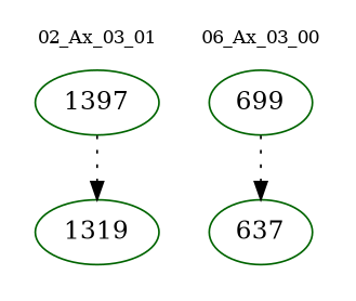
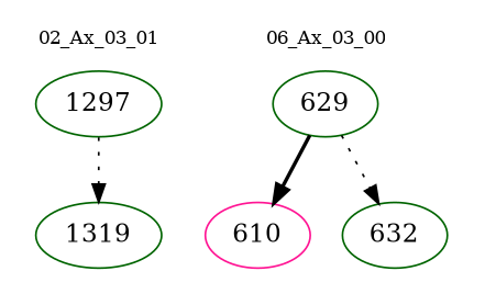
  digraph {
    node [color=darkgreen]
    edge [color=black style=dotted]
-   n1 [label=1397]
+   n1 [label=1297]
    n2 [label=1319]
-   n3 [label=699]
-   n5 [label=637]
+   n3 [label=629]
+   n4 [color=deeppink label=610]
+   n5 [label=632]
    subgraph cluster_1 {
      color=white
      fontsize=10
      label="02_Ax_03_01"
      n1
      n2
    }
    subgraph cluster_2 {
      color=white
      fontsize=10
      label="06_Ax_03_00"
      n3
+     n4
      n5
    }
    n1 -> n2
+   n3 -> n4 [style=bold]
    n3 -> n5
  }
